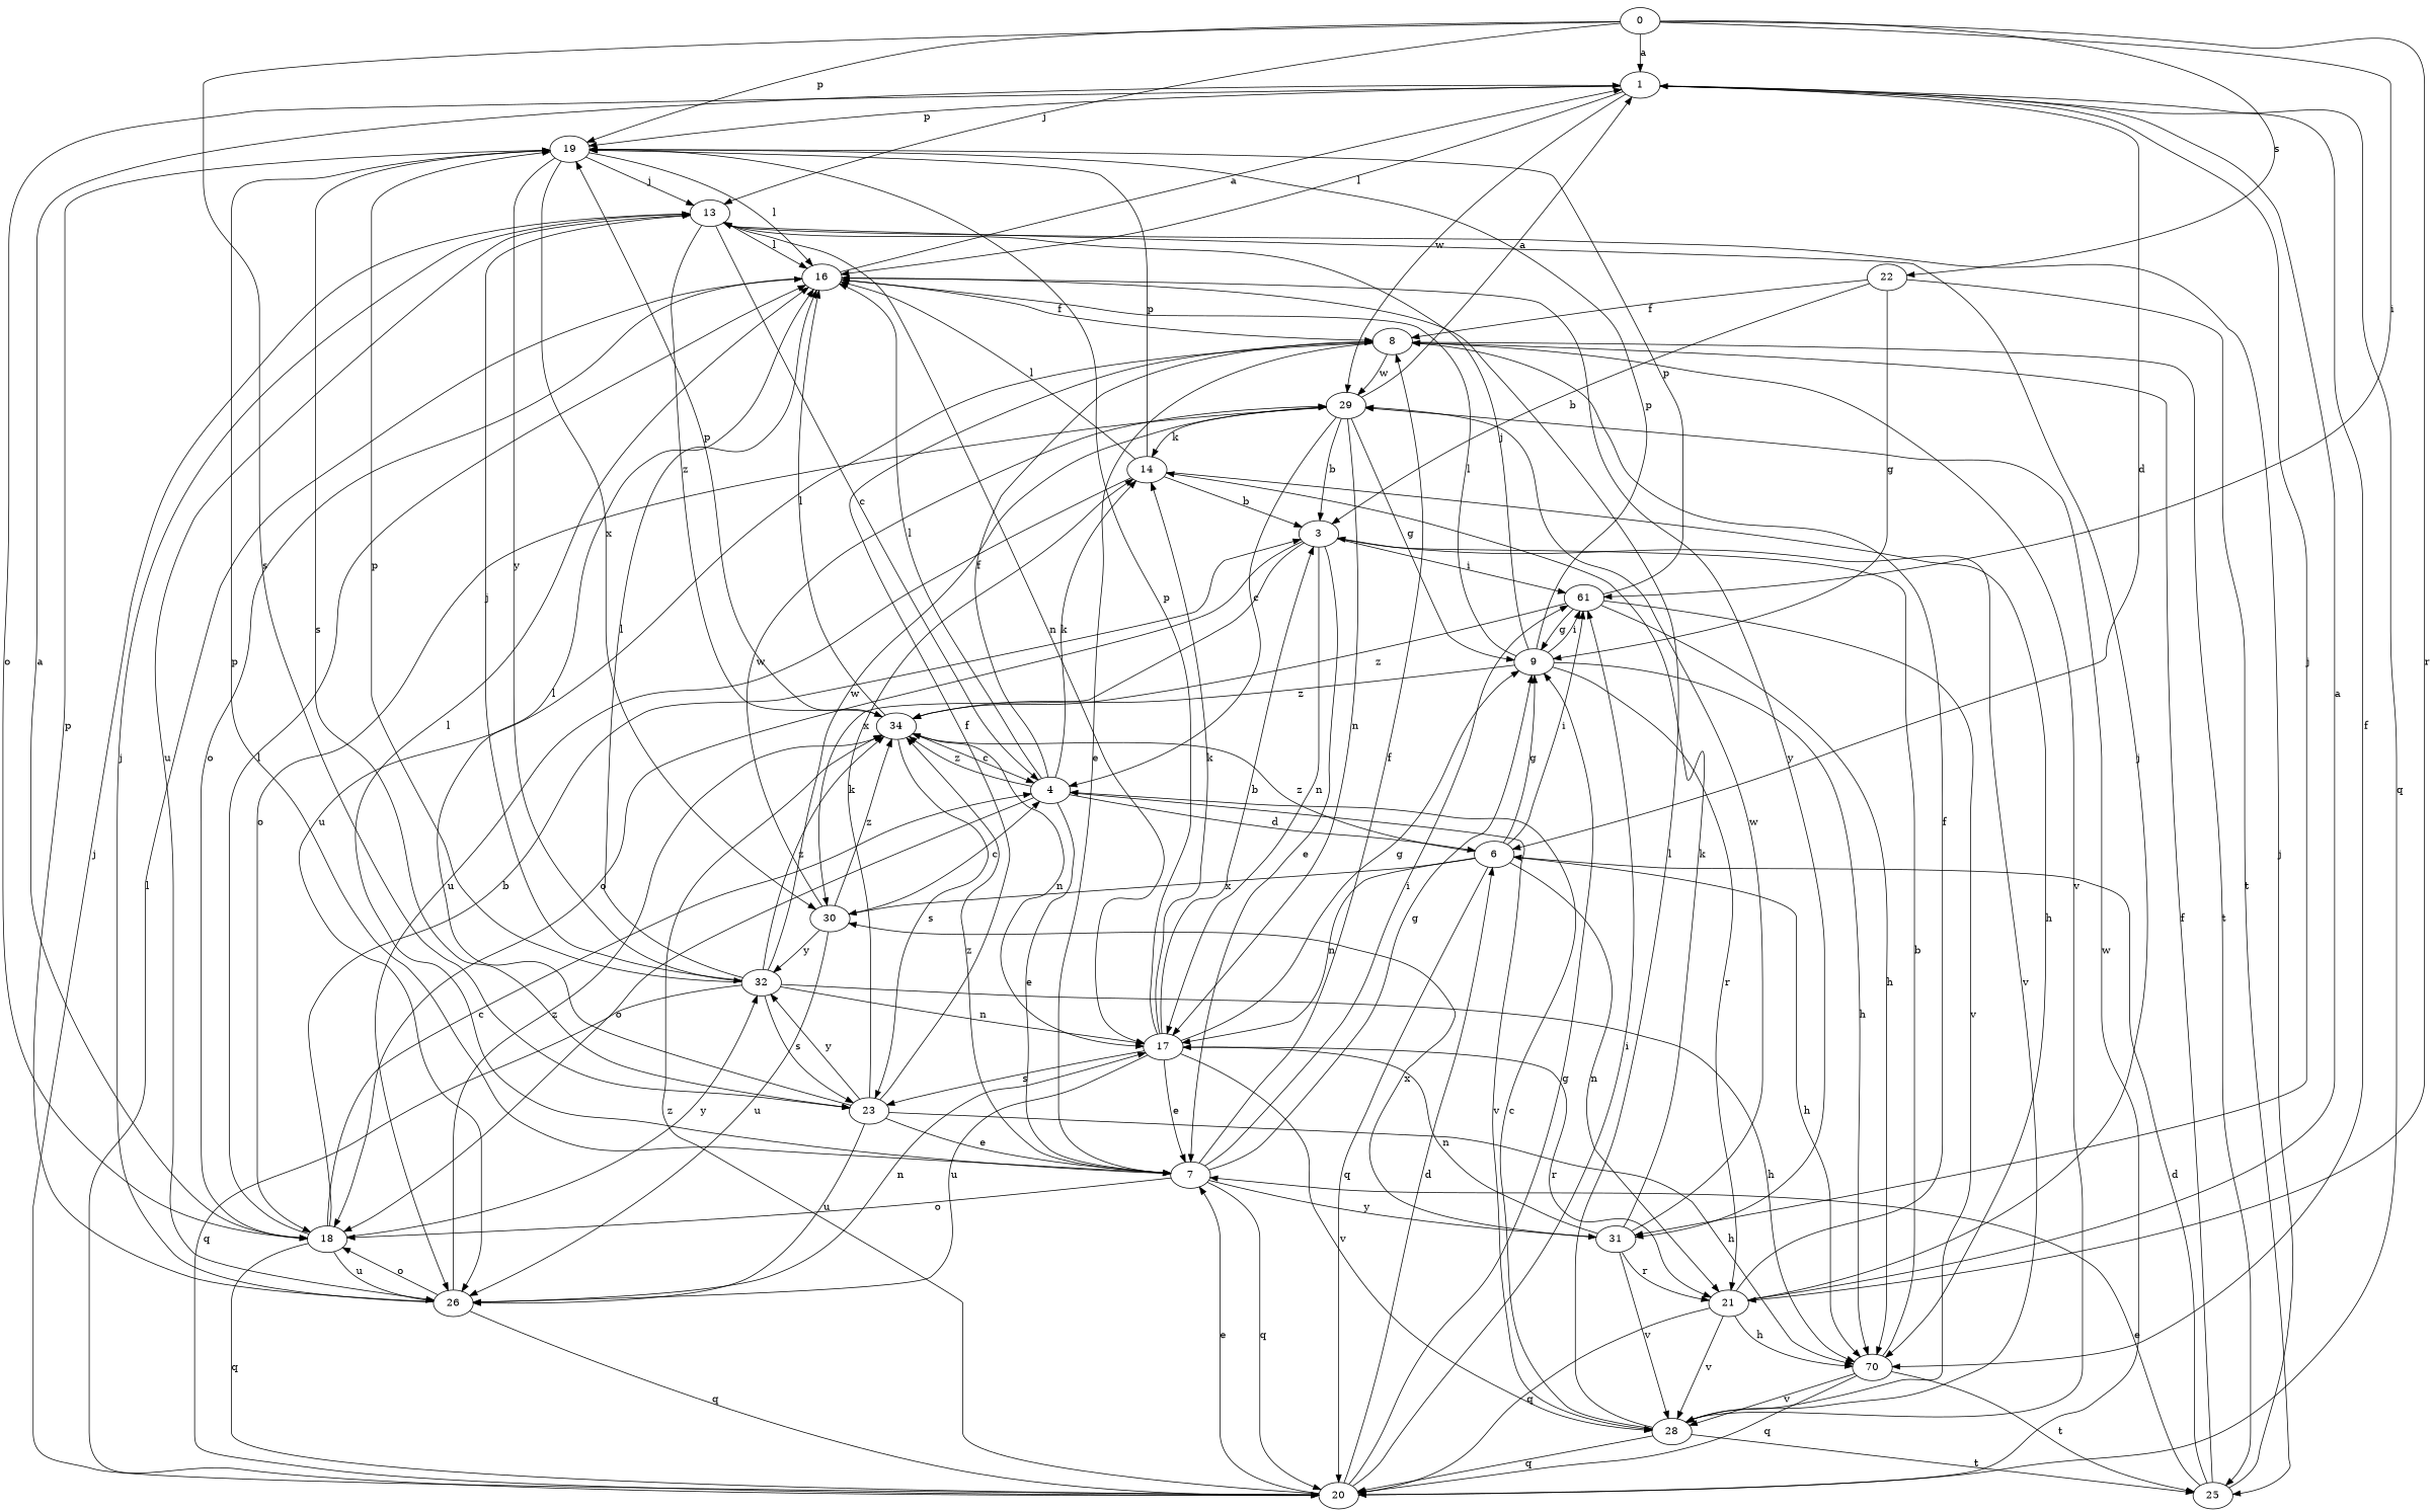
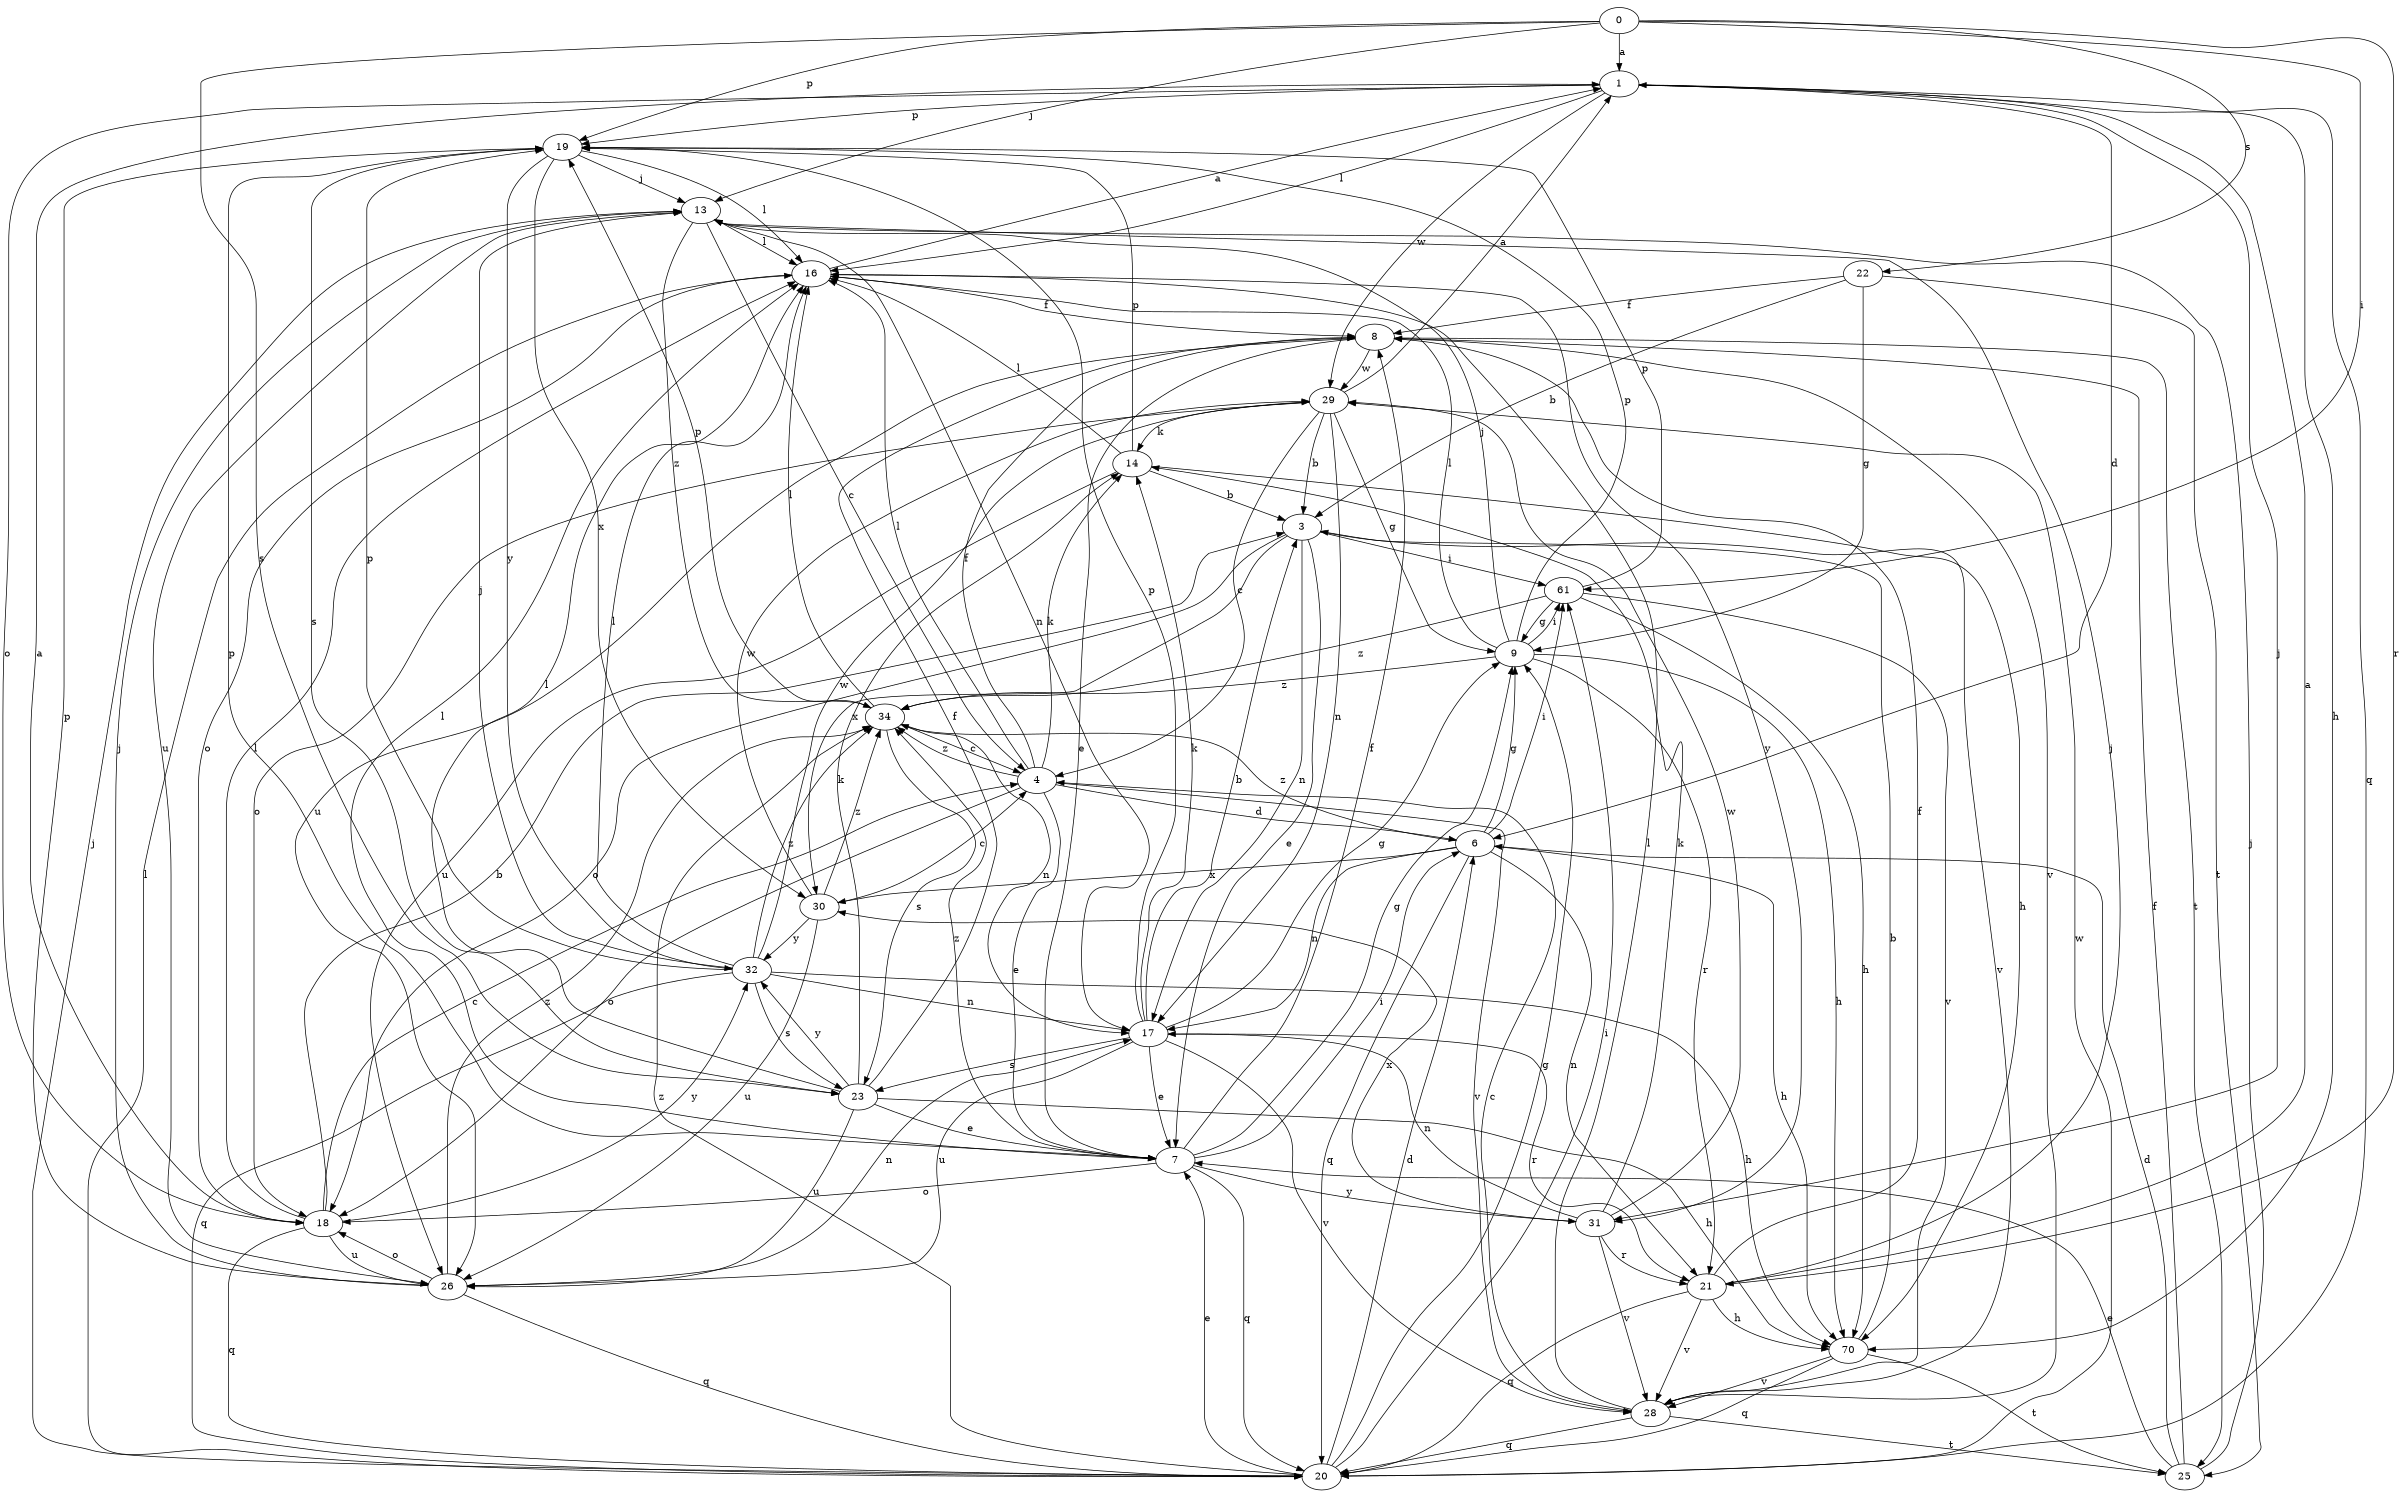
  strict digraph {
    0
    1
    n3 [label=61]
    13
    19
    21
    22
    23
    6
    n10 [label=70]
    16
    18
    20
    29
    31
    28
    34
    9
    17
    4
    26
    30
    32
    8
    3
    25
    7
    14
    0 -> 1 [label=a]
    0 -> n3 [label=i]
    0 -> 13 [label=j]
    0 -> 19 [label=p]
    0 -> 21 [label=r]
    0 -> 22 [label=s]
    0 -> 23 [label=s]
    1 -> 19 [label=p]
    1 -> 6 [label=d]
-   1 -> n10 [label=f]
+   1 -> n10 [label=h]
    1 -> 16 [label=l]
    1 -> 18 [label=o]
    1 -> 20 [label=q]
    1 -> 29 [label=w]
    1 -> 31 [label=j]
    n3 -> 19 [label=p]
    n3 -> n10 [label=h]
    n3 -> 28 [label=v]
    n3 -> 34 [label=z]
    n3 -> 9 [label=g]
    13 -> 16 [label=l]
    13 -> 34 [label=z]
    13 -> 17 [label=n]
    13 -> 4 [label=c]
    13 -> 26 [label=u]
    19 -> 13 [label=j]
    19 -> 23 [label=s]
    19 -> 16 [label=l]
    19 -> 30 [label=x]
    19 -> 32 [label=y]
    21 -> 1 [label=a]
    21 -> 13 [label=j]
    21 -> n10 [label=h]
    21 -> 20 [label=q]
    21 -> 28 [label=v]
    21 -> 8 [label=f]
    22 -> 9 [label=g]
    22 -> 8 [label=f]
    22 -> 3 [label=b]
    22 -> 25 [label=t]
    23 -> n10 [label=h]
    23 -> 16 [label=l]
    23 -> 26 [label=u]
    23 -> 32 [label=y]
    23 -> 8 [label=f]
    23 -> 7 [label=e]
    23 -> 14 [label=k]
    6 -> n3 [label=i]
    6 -> 21 [label=n]
    6 -> n10 [label=h]
    6 -> 20 [label=q]
    6 -> 34 [label=z]
    6 -> 9 [label=g]
    6 -> 17 [label=n]
    6 -> 30 [label=x]
    n10 -> 20 [label=q]
    n10 -> 28 [label=v]
    n10 -> 3 [label=b]
    n10 -> 25 [label=t]
    16 -> 1 [label=a]
    16 -> 18 [label=o]
    16 -> 31 [label=y]
    16 -> 8 [label=f]
    18 -> 1 [label=a]
    18 -> 16 [label=l]
    18 -> 20 [label=q]
    18 -> 4 [label=c]
    18 -> 26 [label=u]
    18 -> 32 [label=y]
    18 -> 3 [label=b]
    20 -> n3 [label=i]
    20 -> 13 [label=j]
    20 -> 6 [label=d]
    20 -> 16 [label=l]
    20 -> 29 [label=w]
    20 -> 34 [label=z]
    20 -> 9 [label=g]
    20 -> 7 [label=e]
    29 -> 1 [label=a]
    29 -> 18 [label=o]
    29 -> 9 [label=g]
    29 -> 17 [label=n]
    29 -> 4 [label=c]
    29 -> 3 [label=b]
    29 -> 14 [label=k]
    31 -> 21 [label=r]
    31 -> 29 [label=w]
    31 -> 28 [label=v]
    31 -> 17 [label=n]
    31 -> 30 [label=x]
    31 -> 14 [label=k]
    28 -> 16 [label=l]
    28 -> 20 [label=q]
    28 -> 4 [label=c]
    28 -> 25 [label=t]
    34 -> 19 [label=p]
    34 -> 23 [label=s]
    34 -> 16 [label=l]
    34 -> 17 [label=n]
    34 -> 4 [label=c]
    9 -> n3 [label=i]
    9 -> 13 [label=j]
    9 -> 19 [label=p]
    9 -> 21 [label=r]
    9 -> n10 [label=h]
    9 -> 16 [label=l]
    9 -> 34 [label=z]
    17 -> 19 [label=p]
    17 -> 21 [label=r]
    17 -> 23 [label=s]
    17 -> 28 [label=v]
    17 -> 9 [label=g]
    17 -> 26 [label=u]
    17 -> 3 [label=b]
    17 -> 7 [label=e]
    17 -> 14 [label=k]
    4 -> 6 [label=d]
    4 -> 16 [label=l]
    4 -> 18 [label=o]
    4 -> 28 [label=v]
    4 -> 34 [label=z]
    4 -> 8 [label=f]
    4 -> 7 [label=e]
    4 -> 14 [label=k]
    26 -> 13 [label=j]
    26 -> 19 [label=p]
    26 -> 18 [label=o]
    26 -> 20 [label=q]
    26 -> 34 [label=z]
    26 -> 17 [label=n]
    30 -> 29 [label=w]
    30 -> 34 [label=z]
    30 -> 4 [label=c]
    30 -> 26 [label=u]
    30 -> 32 [label=y]
    32 -> 13 [label=j]
    32 -> 19 [label=p]
    32 -> 23 [label=s]
    32 -> n10 [label=h]
    32 -> 16 [label=l]
    32 -> 20 [label=q]
    32 -> 29 [label=w]
    32 -> 34 [label=z]
    32 -> 17 [label=n]
    8 -> 29 [label=w]
    8 -> 28 [label=v]
    8 -> 26 [label=u]
    8 -> 25 [label=t]
    8 -> 7 [label=e]
    3 -> n3 [label=i]
    3 -> 18 [label=o]
    3 -> 28 [label=v]
    3 -> 17 [label=n]
    3 -> 30 [label=x]
    3 -> 7 [label=e]
    25 -> 13 [label=j]
    25 -> 6 [label=d]
    25 -> 8 [label=f]
    25 -> 7 [label=e]
-   7 -> n3 [label=i]
+   7 -> 6 [label=i]
    7 -> 19 [label=p]
    7 -> 16 [label=l]
    7 -> 18 [label=o]
    7 -> 20 [label=q]
    7 -> 31 [label=y]
    7 -> 34 [label=z]
    7 -> 9 [label=g]
    7 -> 8 [label=f]
    14 -> 19 [label=p]
    14 -> n10 [label=h]
    14 -> 16 [label=l]
    14 -> 26 [label=u]
    14 -> 3 [label=b]
  }
